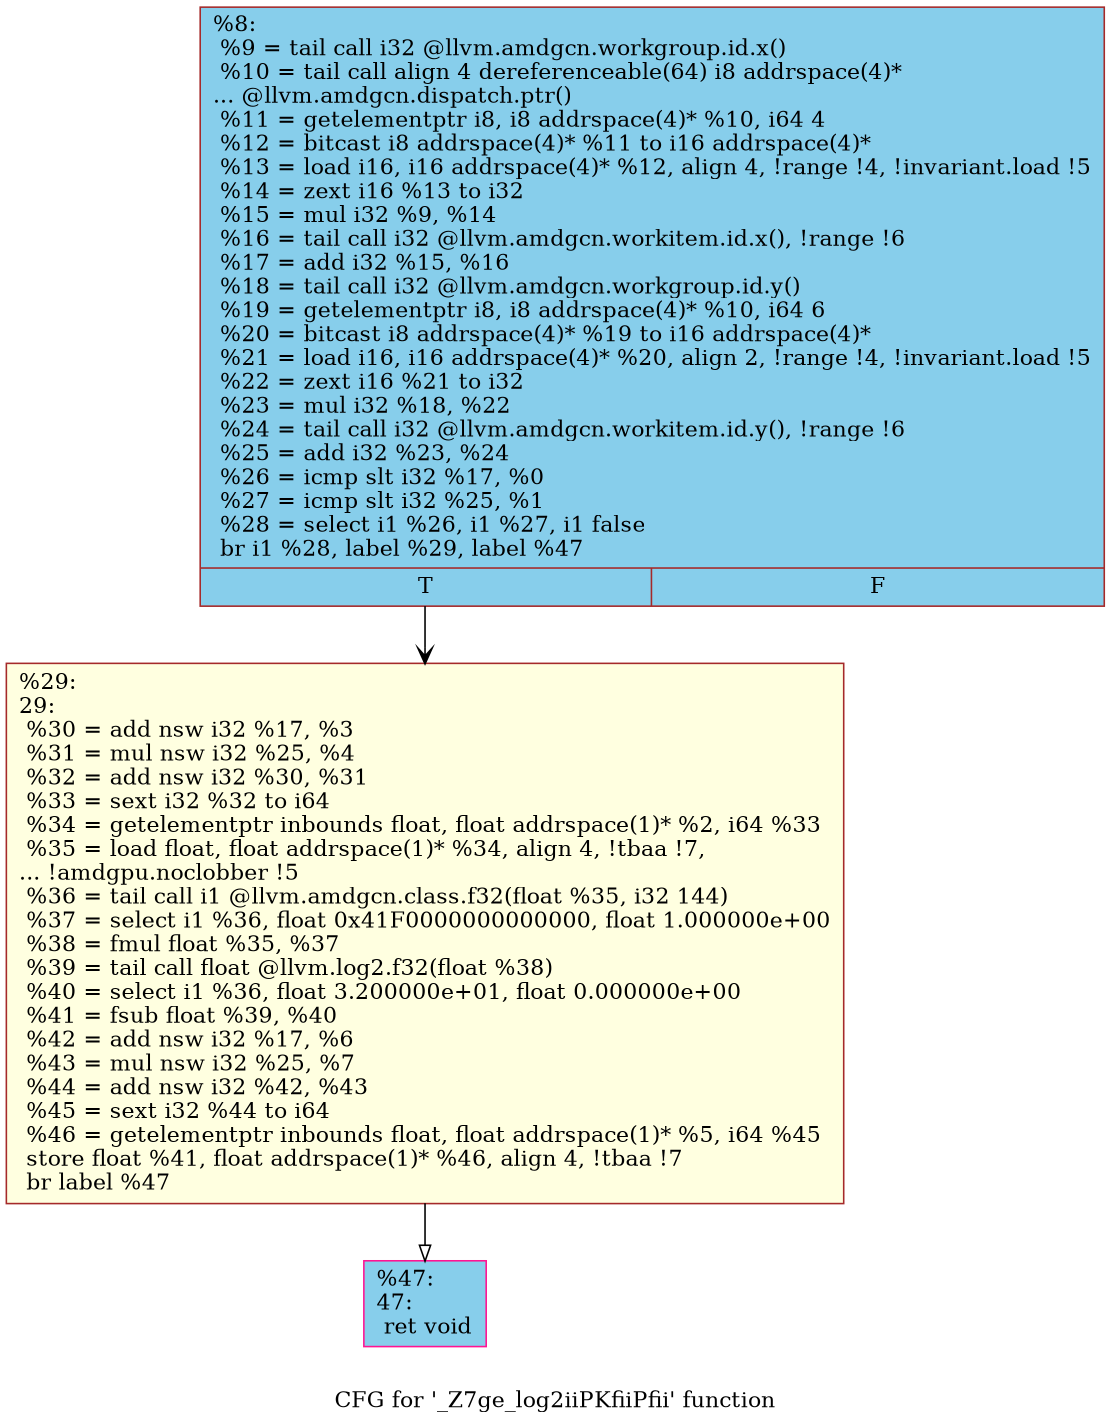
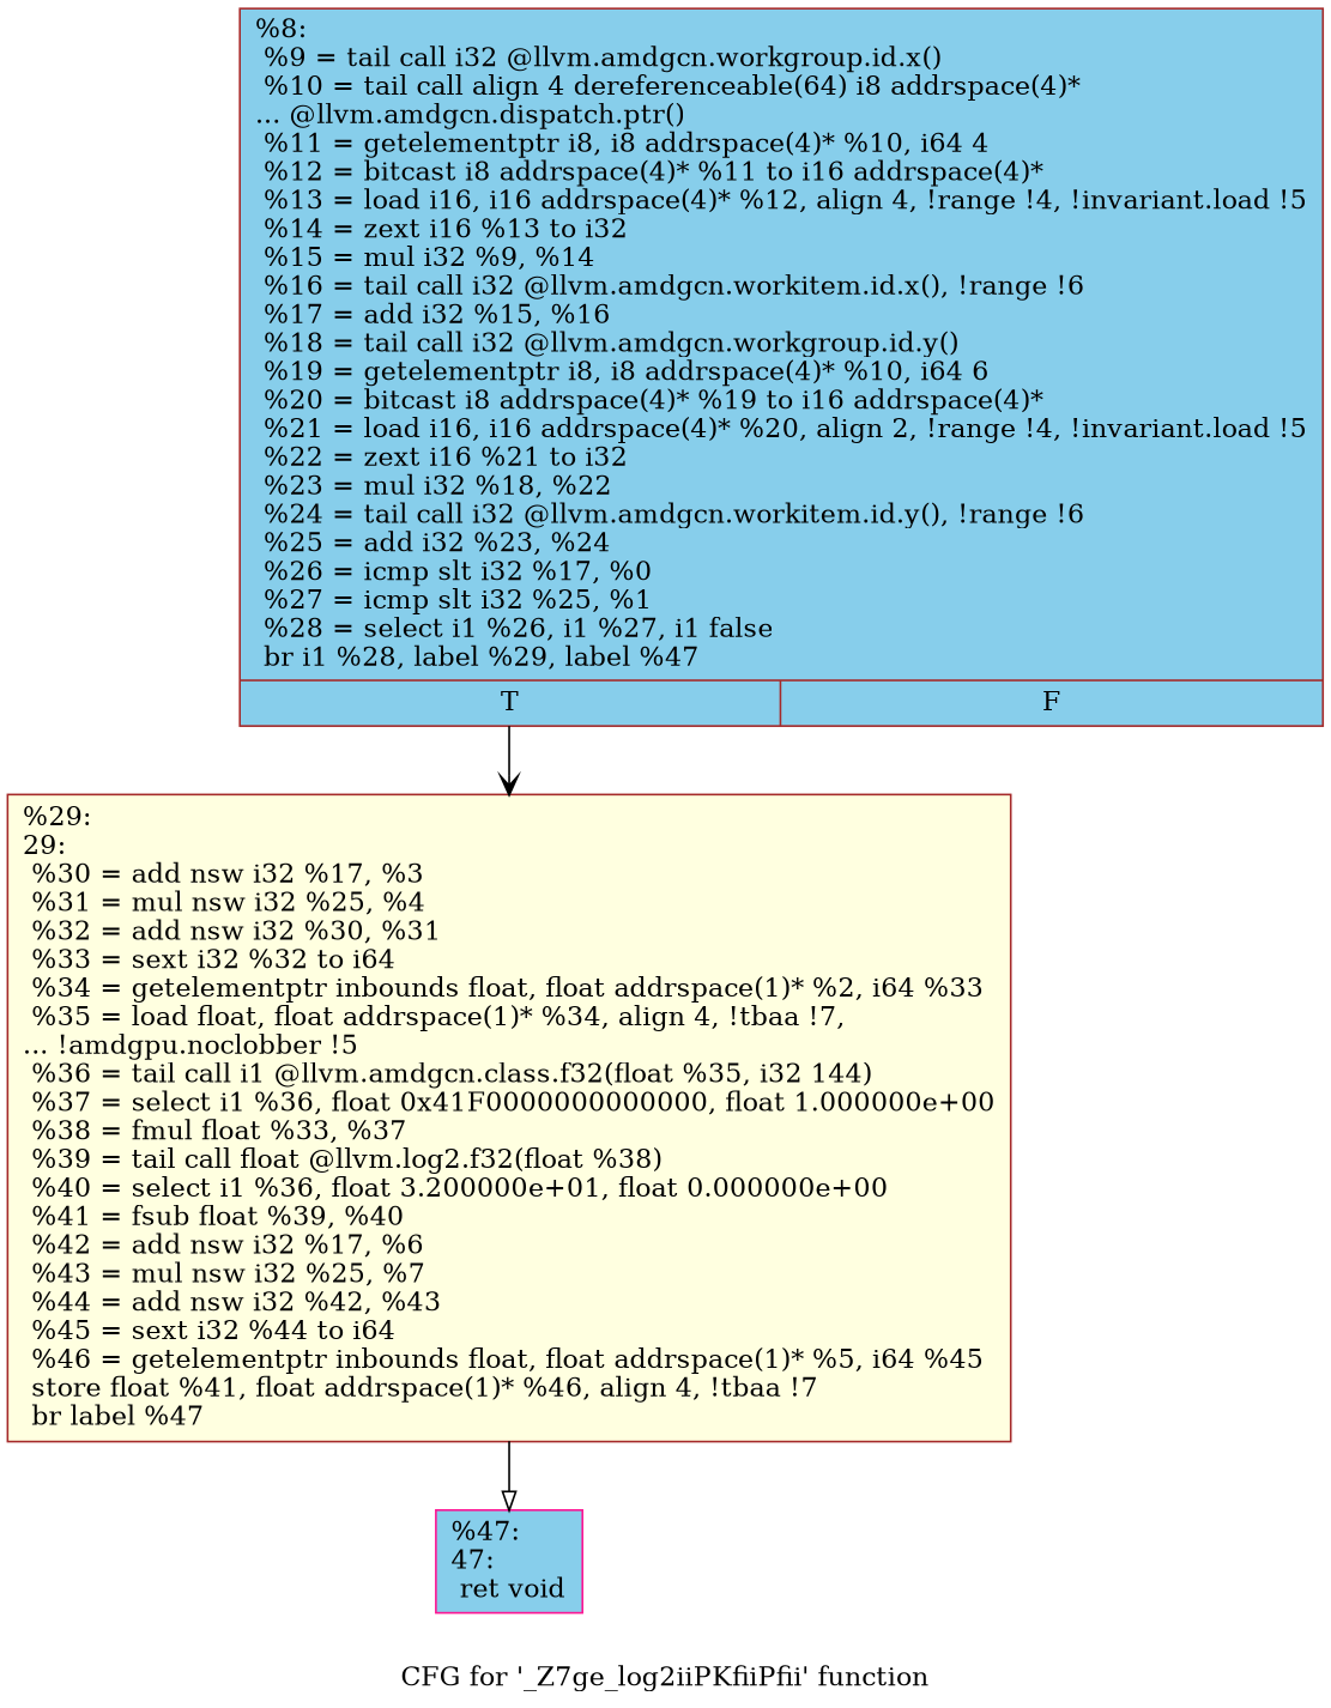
  digraph {
    label="CFG for '_Z7ge_log2iiPKfiiPfii' function"
    node [color=brown fillcolor=skyblue shape=record style=filled]
    n1 [label="{%8:\l  %9 = tail call i32 @llvm.amdgcn.workgroup.id.x()\l  %10 = tail call align 4 dereferenceable(64) i8 addrspace(4)*\l... @llvm.amdgcn.dispatch.ptr()\l  %11 = getelementptr i8, i8 addrspace(4)* %10, i64 4\l  %12 = bitcast i8 addrspace(4)* %11 to i16 addrspace(4)*\l  %13 = load i16, i16 addrspace(4)* %12, align 4, !range !4, !invariant.load !5\l  %14 = zext i16 %13 to i32\l  %15 = mul i32 %9, %14\l  %16 = tail call i32 @llvm.amdgcn.workitem.id.x(), !range !6\l  %17 = add i32 %15, %16\l  %18 = tail call i32 @llvm.amdgcn.workgroup.id.y()\l  %19 = getelementptr i8, i8 addrspace(4)* %10, i64 6\l  %20 = bitcast i8 addrspace(4)* %19 to i16 addrspace(4)*\l  %21 = load i16, i16 addrspace(4)* %20, align 2, !range !4, !invariant.load !5\l  %22 = zext i16 %21 to i32\l  %23 = mul i32 %18, %22\l  %24 = tail call i32 @llvm.amdgcn.workitem.id.y(), !range !6\l  %25 = add i32 %23, %24\l  %26 = icmp slt i32 %17, %0\l  %27 = icmp slt i32 %25, %1\l  %28 = select i1 %26, i1 %27, i1 false\l  br i1 %28, label %29, label %47\l|{<s0>T|<s1>F}}"]
-   n2 [fillcolor=lightyellow label="{%29:\l29:                                               \l  %30 = add nsw i32 %17, %3\l  %31 = mul nsw i32 %25, %4\l  %32 = add nsw i32 %30, %31\l  %33 = sext i32 %32 to i64\l  %34 = getelementptr inbounds float, float addrspace(1)* %2, i64 %33\l  %35 = load float, float addrspace(1)* %34, align 4, !tbaa !7,\l... !amdgpu.noclobber !5\l  %36 = tail call i1 @llvm.amdgcn.class.f32(float %35, i32 144)\l  %37 = select i1 %36, float 0x41F0000000000000, float 1.000000e+00\l  %38 = fmul float %35, %37\l  %39 = tail call float @llvm.log2.f32(float %38)\l  %40 = select i1 %36, float 3.200000e+01, float 0.000000e+00\l  %41 = fsub float %39, %40\l  %42 = add nsw i32 %17, %6\l  %43 = mul nsw i32 %25, %7\l  %44 = add nsw i32 %42, %43\l  %45 = sext i32 %44 to i64\l  %46 = getelementptr inbounds float, float addrspace(1)* %5, i64 %45\l  store float %41, float addrspace(1)* %46, align 4, !tbaa !7\l  br label %47\l}"]
+   n2 [fillcolor=lightyellow label="{%29:\l29:                                               \l  %30 = add nsw i32 %17, %3\l  %31 = mul nsw i32 %25, %4\l  %32 = add nsw i32 %30, %31\l  %33 = sext i32 %32 to i64\l  %34 = getelementptr inbounds float, float addrspace(1)* %2, i64 %33\l  %35 = load float, float addrspace(1)* %34, align 4, !tbaa !7,\l... !amdgpu.noclobber !5\l  %36 = tail call i1 @llvm.amdgcn.class.f32(float %35, i32 144)\l  %37 = select i1 %36, float 0x41F0000000000000, float 1.000000e+00\l  %38 = fmul float %33, %37\l  %39 = tail call float @llvm.log2.f32(float %38)\l  %40 = select i1 %36, float 3.200000e+01, float 0.000000e+00\l  %41 = fsub float %39, %40\l  %42 = add nsw i32 %17, %6\l  %43 = mul nsw i32 %25, %7\l  %44 = add nsw i32 %42, %43\l  %45 = sext i32 %44 to i64\l  %46 = getelementptr inbounds float, float addrspace(1)* %5, i64 %45\l  store float %41, float addrspace(1)* %46, align 4, !tbaa !7\l  br label %47\l}"]
    n3 [color=deeppink label="{%47:\l47:                                               \l  ret void\l}"]
    n1 -> n2 [arrowhead=vee tailport=s0]
    n2 -> n3 [arrowhead=onormal]
  }
